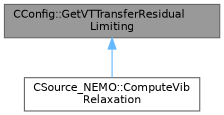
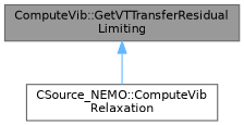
  digraph {
    rankdir=TB
    node [fontname=Helvetica fontsize=10 shape=box style=filled]
-   n1 [color=gray40 fillcolor=grey60 fontcolor=black height=0.2 label="CConfig::GetVTTransferResidual\lLimiting" width=0.4]
+   n1 [color=gray40 fillcolor=grey60 fontcolor=black height=0.2 label="ComputeVib::GetVTTransferResidual\lLimiting" width=0.4]
    n2 [color=grey40 fillcolor=white height=0.2 label="CSource_NEMO::ComputeVib\lRelaxation" width=0.4]
    n1 -> n2 [color=steelblue1 dir=back fontname=Helvetica fontsize=10 labelfontname=Helvetica labelfontsize=10 style=solid]
  }
